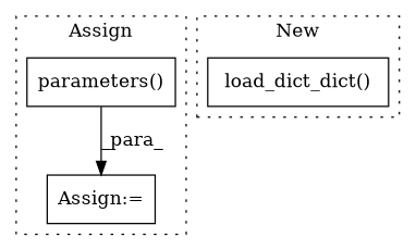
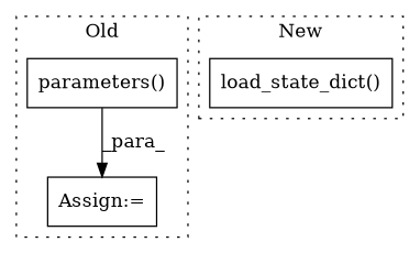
  digraph {
    node [a=75 shape=box]
    n1 [l=14 label="parameters()" s=3875]
    n2 [a=68 l=3 label="Assign:=" s=3868]
-   n3 [l="27,1" label="load_dict_dict()" s="5843,5916"]
+   n3 [l="27,1" label="load_state_dict()" s="5843,5916"]
    subgraph cluster_1 {
-     label=Assign
+     label=Old
      style=dotted
      n1
      n2
    }
    subgraph cluster_2 {
      label=New
      style=dotted
      n3
    }
    n1 -> n2 [label=_para_]
  }
